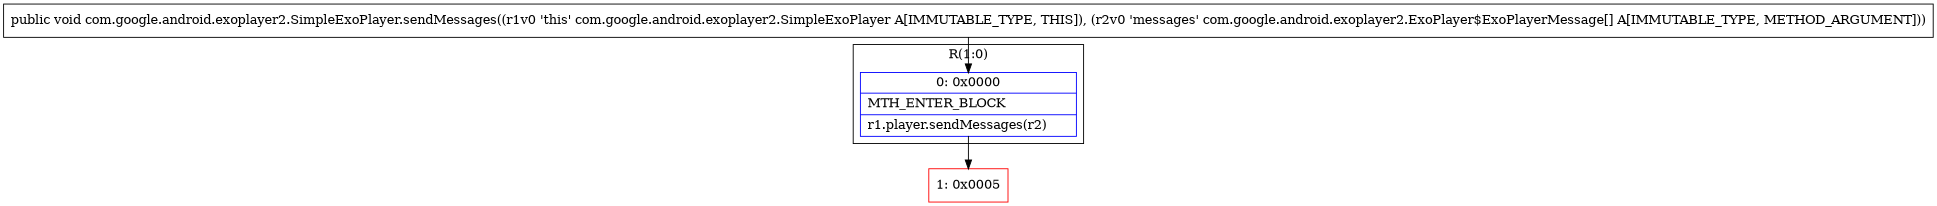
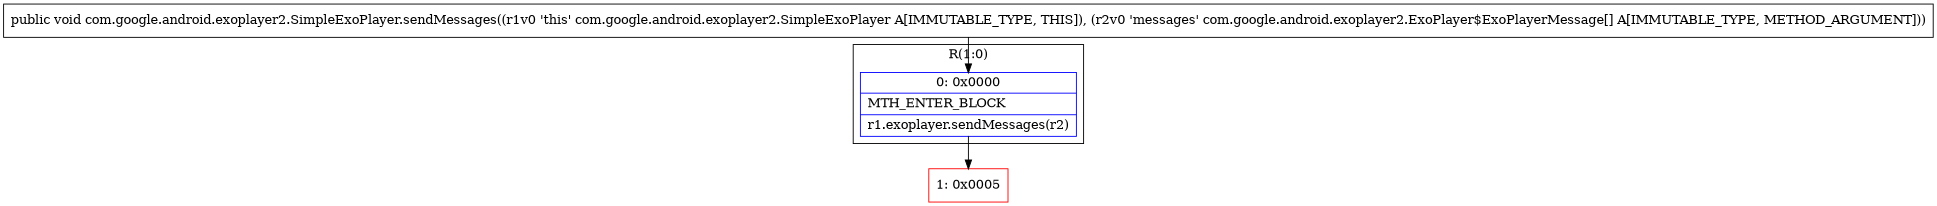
  digraph {
    node [shape=record]
-   n1 [color=blue label="{0\:\ 0x0000|MTH_ENTER_BLOCK\l|r1.player.sendMessages(r2)\l}"]
+   n1 [color=blue label="{0\:\ 0x0000|MTH_ENTER_BLOCK\l|r1.exoplayer.sendMessages(r2)\l}"]
    n2 [color=red label="{1\:\ 0x0005}"]
    n3 [label="{public void com.google.android.exoplayer2.SimpleExoPlayer.sendMessages((r1v0 'this' com.google.android.exoplayer2.SimpleExoPlayer A[IMMUTABLE_TYPE, THIS]), (r2v0 'messages' com.google.android.exoplayer2.ExoPlayer$ExoPlayerMessage[] A[IMMUTABLE_TYPE, METHOD_ARGUMENT])) }"]
    subgraph cluster_1 {
      label="R(1:0)"
      n1
    }
    n1 -> n2
    n3 -> n1
  }
